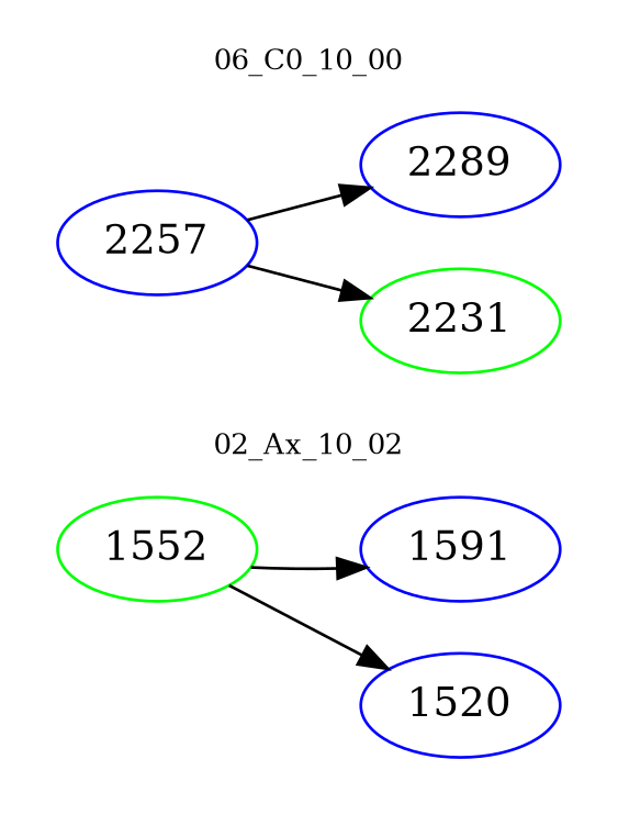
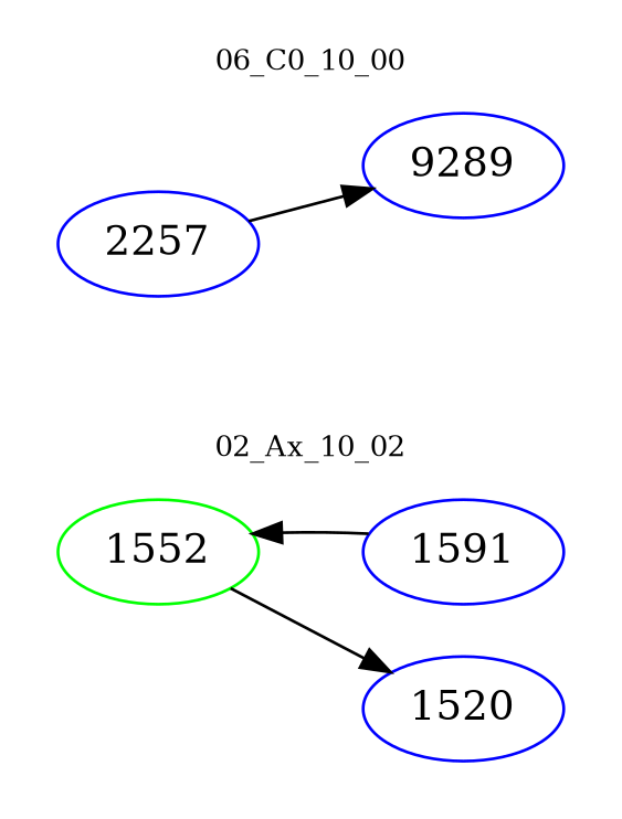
  digraph {
    rankdir=LR
    node [color=blue]
    edge [color=black]
    n1 [color=green label=1552]
    n2 [label=1520]
    n3 [label=1591]
    n4 [label=2257]
-   n5 [color=green label=2231]
-   n6 [label=2289]
+   n6 [label=9289]
    subgraph cluster_1 {
      color=white
      fontsize=10
      label="02_Ax_10_02"
      n1
      n2
      n3
    }
    subgraph cluster_2 {
      color=white
      fontsize=10
      label="06_C0_10_00"
      n4
-     n5
      n6
    }
    n1 -> n2
-   n1 -> n3
-   n4 -> n5
+   n3 -> n1
    n4 -> n6
  }
